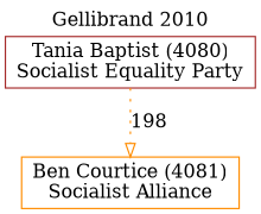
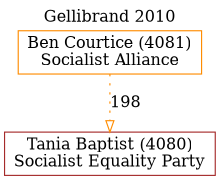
  digraph {
    label="Gellibrand 2010"
    labelloc=t
    mclimit=10
    node [shape=box]
    n1 [label="Ben Courtice (4081)\nSocialist Alliance" color=darkorange]
    n2 [label="Tania Baptist (4080)\nSocialist Equality Party" color=brown]
-   n2 -> n1 [label=198 color=darkorange style=dotted arrowhead=onormal]
+   n1 -> n2 [label=198 color=darkorange style=dotted arrowhead=onormal]
  }
